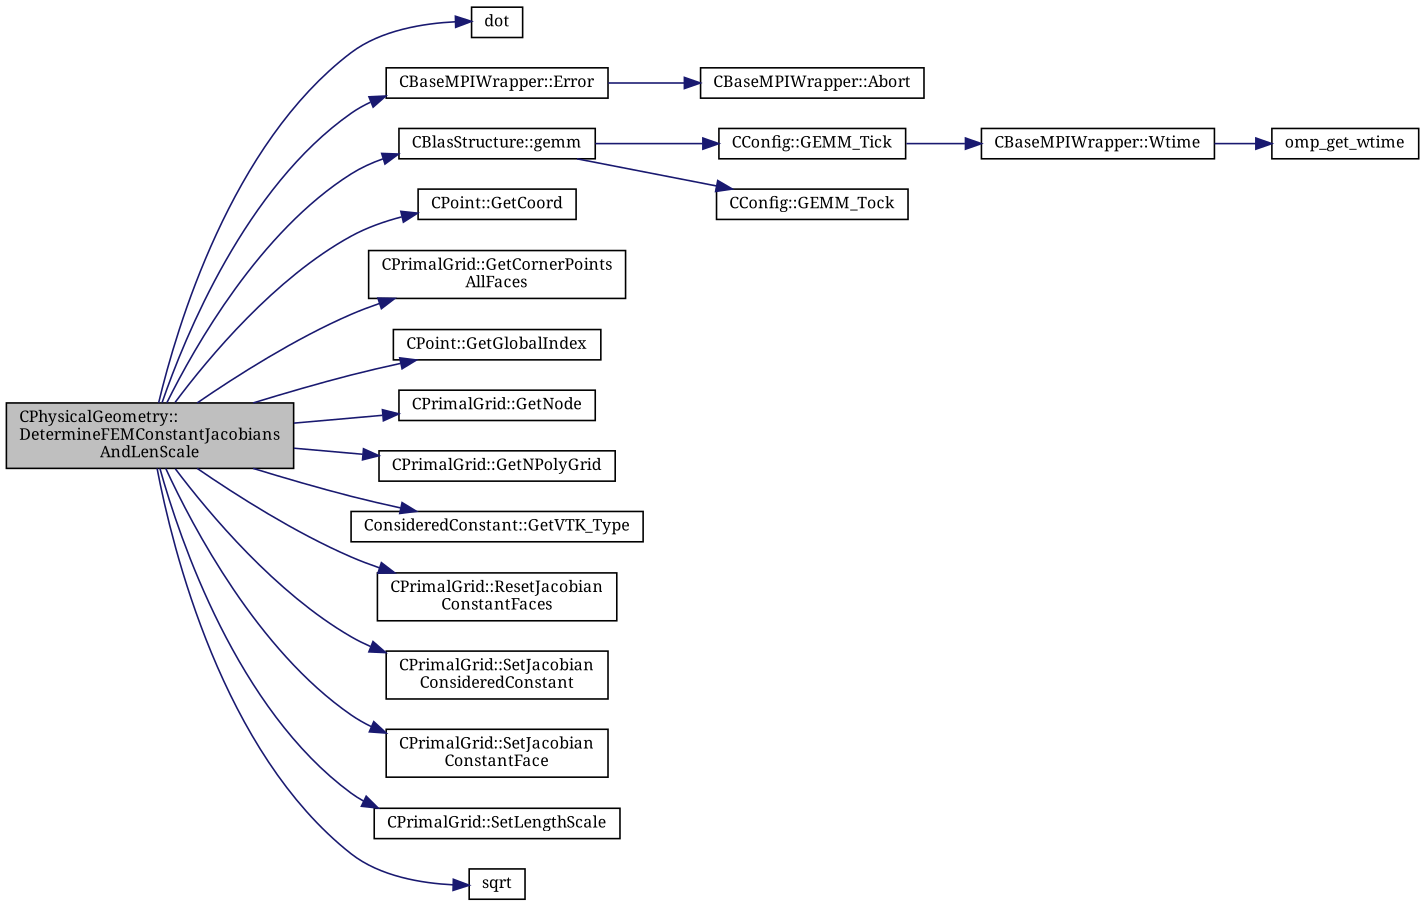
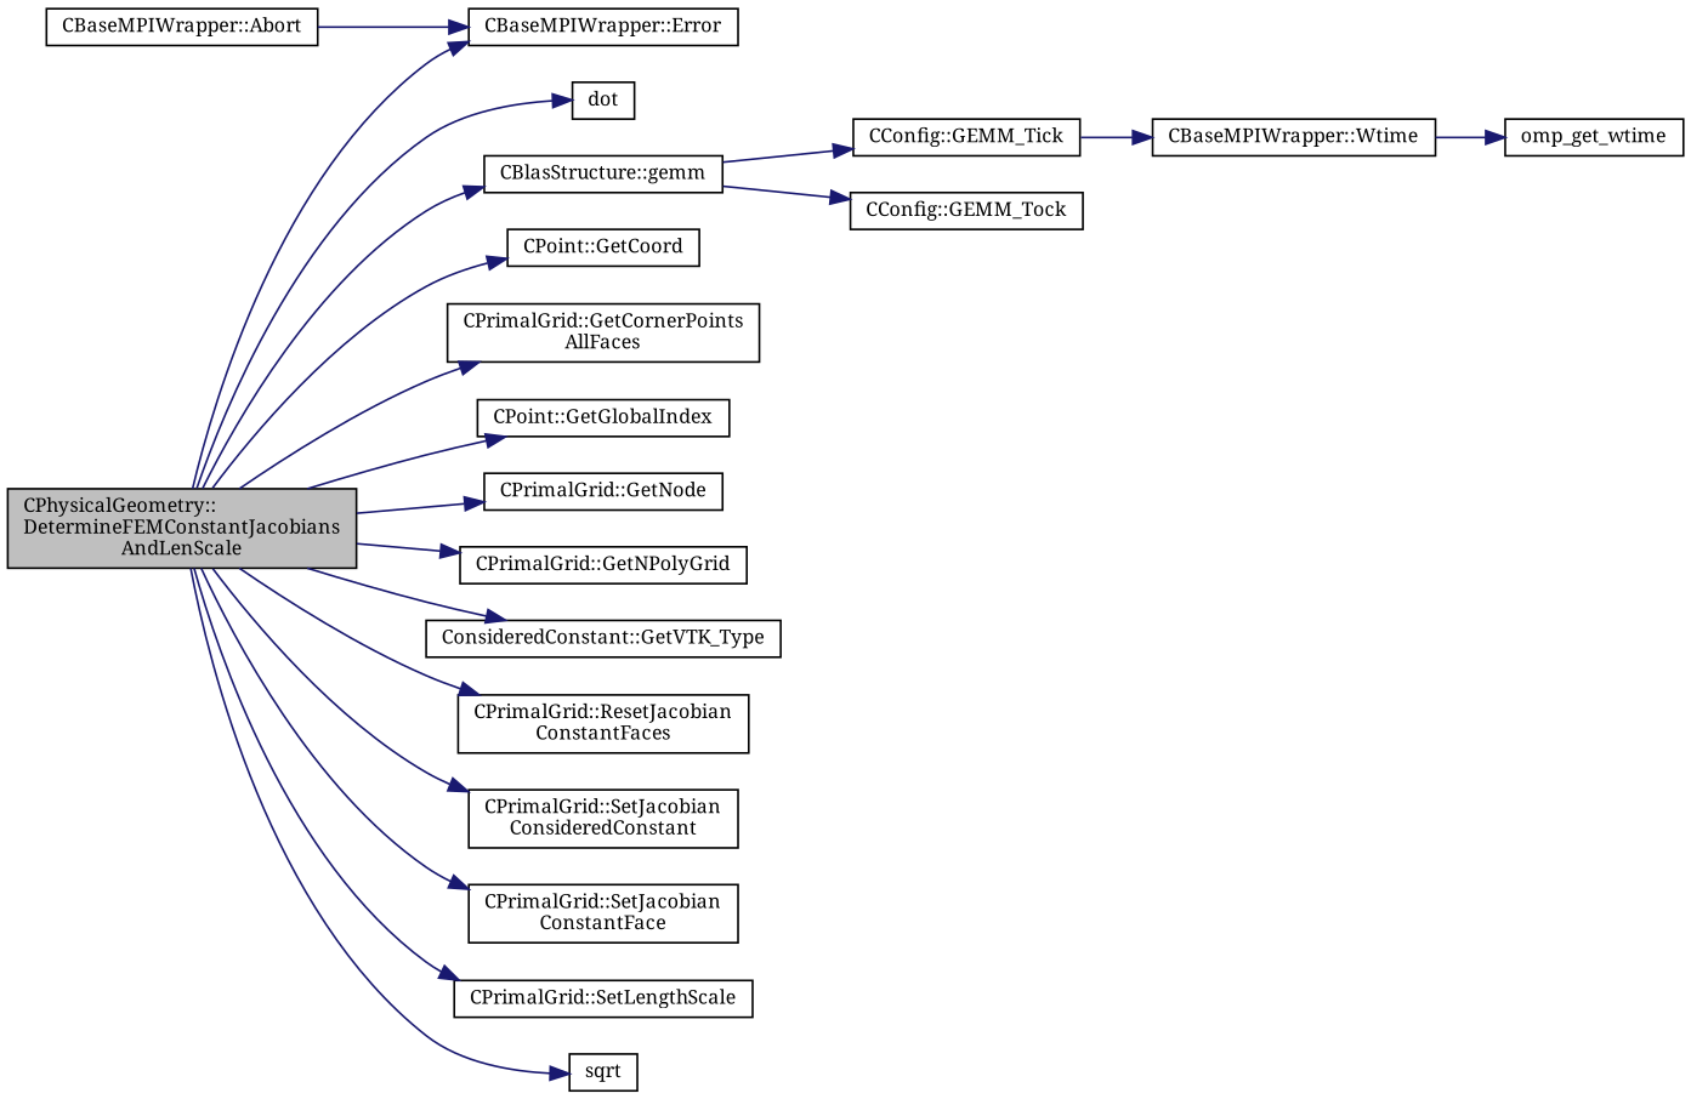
  digraph {
    fontname="Noto Serif"
    rankdir=LR
    node [color=black fillcolor=white fontname="Noto Serif" fontsize=10 shape=record style=filled]
    edge [color=midnightblue fontname="Noto Serif" fontsize=10 labelfontname=Helvetica labelfontsize=10 style=solid]
    n1 [fillcolor=grey75 fontcolor=black height=0.2 label="CPhysicalGeometry::\lDetermineFEMConstantJacobians\lAndLenScale" width=0.4]
    n2 [height=0.2 label=dot width=0.4]
    n3 [height=0.2 label="CBaseMPIWrapper::Error" width=0.4]
    n4 [height=0.2 label="CBlasStructure::gemm" width=0.4]
    n5 [height=0.2 label="CPoint::GetCoord" width=0.4]
    n6 [height=0.2 label="CPrimalGrid::GetCornerPoints\lAllFaces" width=0.4]
    n7 [height=0.2 label="CPoint::GetGlobalIndex" width=0.4]
    n8 [height=0.2 label="CPrimalGrid::GetNode" width=0.4]
    n9 [height=0.2 label="CPrimalGrid::GetNPolyGrid" width=0.4]
    n10 [height=0.2 label="ConsideredConstant::GetVTK_Type" width=0.4]
    n11 [height=0.2 label="CPrimalGrid::ResetJacobian\lConstantFaces" width=0.4]
    n12 [height=0.2 label="CPrimalGrid::SetJacobian\lConsideredConstant" width=0.4]
    n13 [height=0.2 label="CPrimalGrid::SetJacobian\lConstantFace" width=0.4]
    n14 [height=0.2 label="CPrimalGrid::SetLengthScale" width=0.4]
    n15 [height=0.2 label=sqrt width=0.4]
    n16 [height=0.2 label="CBaseMPIWrapper::Abort" width=0.4]
    n17 [height=0.2 label="CConfig::GEMM_Tick" width=0.4]
    n18 [height=0.2 label="CConfig::GEMM_Tock" width=0.4]
    n19 [height=0.2 label="CBaseMPIWrapper::Wtime" width=0.4]
    n20 [height=0.2 label=omp_get_wtime width=0.4]
    n1 -> n2
    n1 -> n3
    n1 -> n4
    n1 -> n5
    n1 -> n6
    n1 -> n7
    n1 -> n8
    n1 -> n9
    n1 -> n10
    n1 -> n11
    n1 -> n12
    n1 -> n13
    n1 -> n14
    n1 -> n15
-   n3 -> n16
+   n16 -> n3
    n4 -> n17
    n4 -> n18
    n17 -> n19
    n19 -> n20
  }
